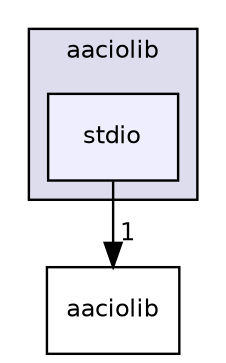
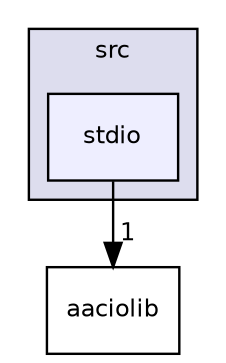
  digraph {
    compound=true
    node [fontname=Helvetica fontsize=10 shape=box]
    n1 [fillcolor="#eeeeff" label=stdio pencolor=black style=filled]
    n2 [label=aaciolib]
    subgraph cluster_1 {
      bgcolor="#ddddee"
      fontname=Helvetica
      fontsize=10
-     label=aaciolib
+     label=src
      pencolor=black
      n1
    }
    n1 -> n2 [headlabel=1 labeldistance=1.5 labelfontname=Helvetica labelfontsize=10]
  }
